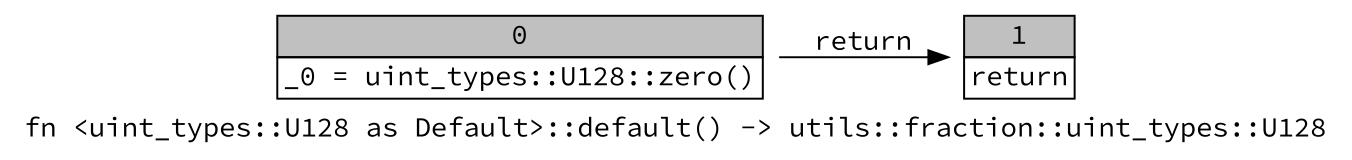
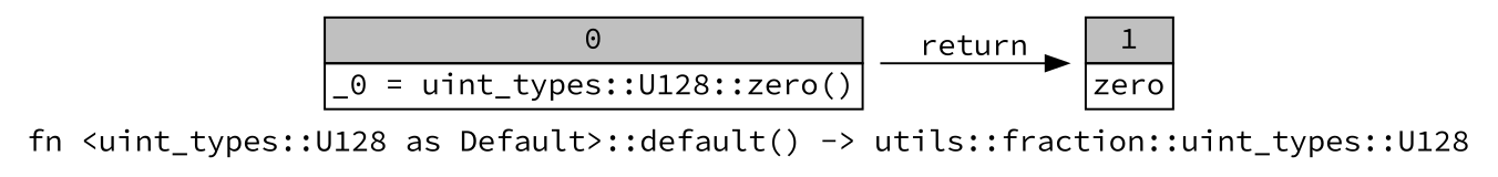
  digraph {
    fontname="Source Code Pro"
    label=<fn &lt;uint_types::U128 as Default&gt;::default() -&gt; utils::fraction::uint_types::U128<br align="left"/>>
    rankdir=LR
    node [fontname="Source Code Pro" shape=none]
    n1 [label=<<table border="0" cellborder="1" cellspacing="0"><tr><td bgcolor="gray" align="center" colspan="1">0</td></tr><tr><td align="left">_0 = uint_types::U128::zero()</td></tr></table>>]
-   n2 [label=<<table border="0" cellborder="1" cellspacing="0"><tr><td bgcolor="gray" align="center" colspan="1">1</td></tr><tr><td align="left">return</td></tr></table>>]
+   n2 [label=<<table border="0" cellborder="1" cellspacing="0"><tr><td bgcolor="gray" align="center" colspan="1">1</td></tr><tr><td align="left">zero</td></tr></table>>]
    n1 -> n2 [fontname="Source Code Pro" label=return]
  }
